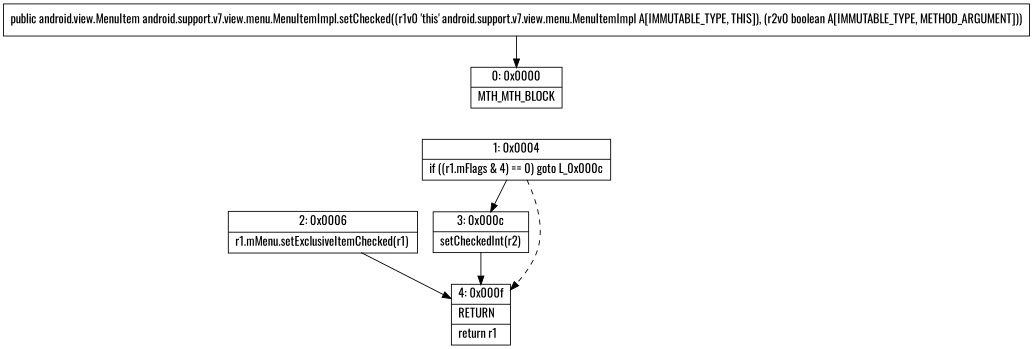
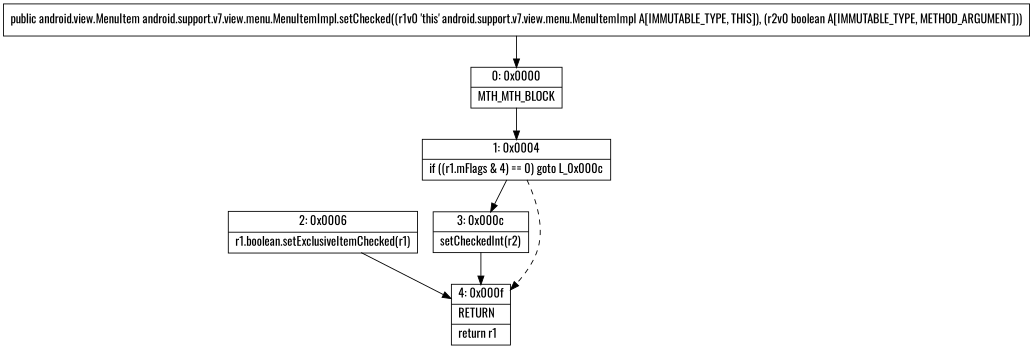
  digraph {
    fontname=Oswald
    node [fontname=Oswald shape=record]
    edge [fontname=Oswald]
    n1 [label="{0\:\ 0x0000|MTH_MTH_BLOCK\l}"]
    n2 [label="{1\:\ 0x0004|if ((r1.mFlags & 4) == 0) goto L_0x000c\l}"]
    n3 [label="{3\:\ 0x000c|setCheckedInt(r2)\l}"]
    n4 [label="{4\:\ 0x000f|RETURN\l|return r1\l}"]
-   n5 [label="{2\:\ 0x0006|r1.mMenu.setExclusiveItemChecked(r1)\l}"]
+   n5 [label="{2\:\ 0x0006|r1.boolean.setExclusiveItemChecked(r1)\l}"]
    n6 [label="{public android.view.MenuItem android.support.v7.view.menu.MenuItemImpl.setChecked((r1v0 'this' android.support.v7.view.menu.MenuItemImpl A[IMMUTABLE_TYPE, THIS]), (r2v0 boolean A[IMMUTABLE_TYPE, METHOD_ARGUMENT])) }"]
+   n1 -> n2
    n2 -> n3
    n2 -> n4 [style=dashed]
    n3 -> n4
    n5 -> n4
    n6 -> n1
  }
